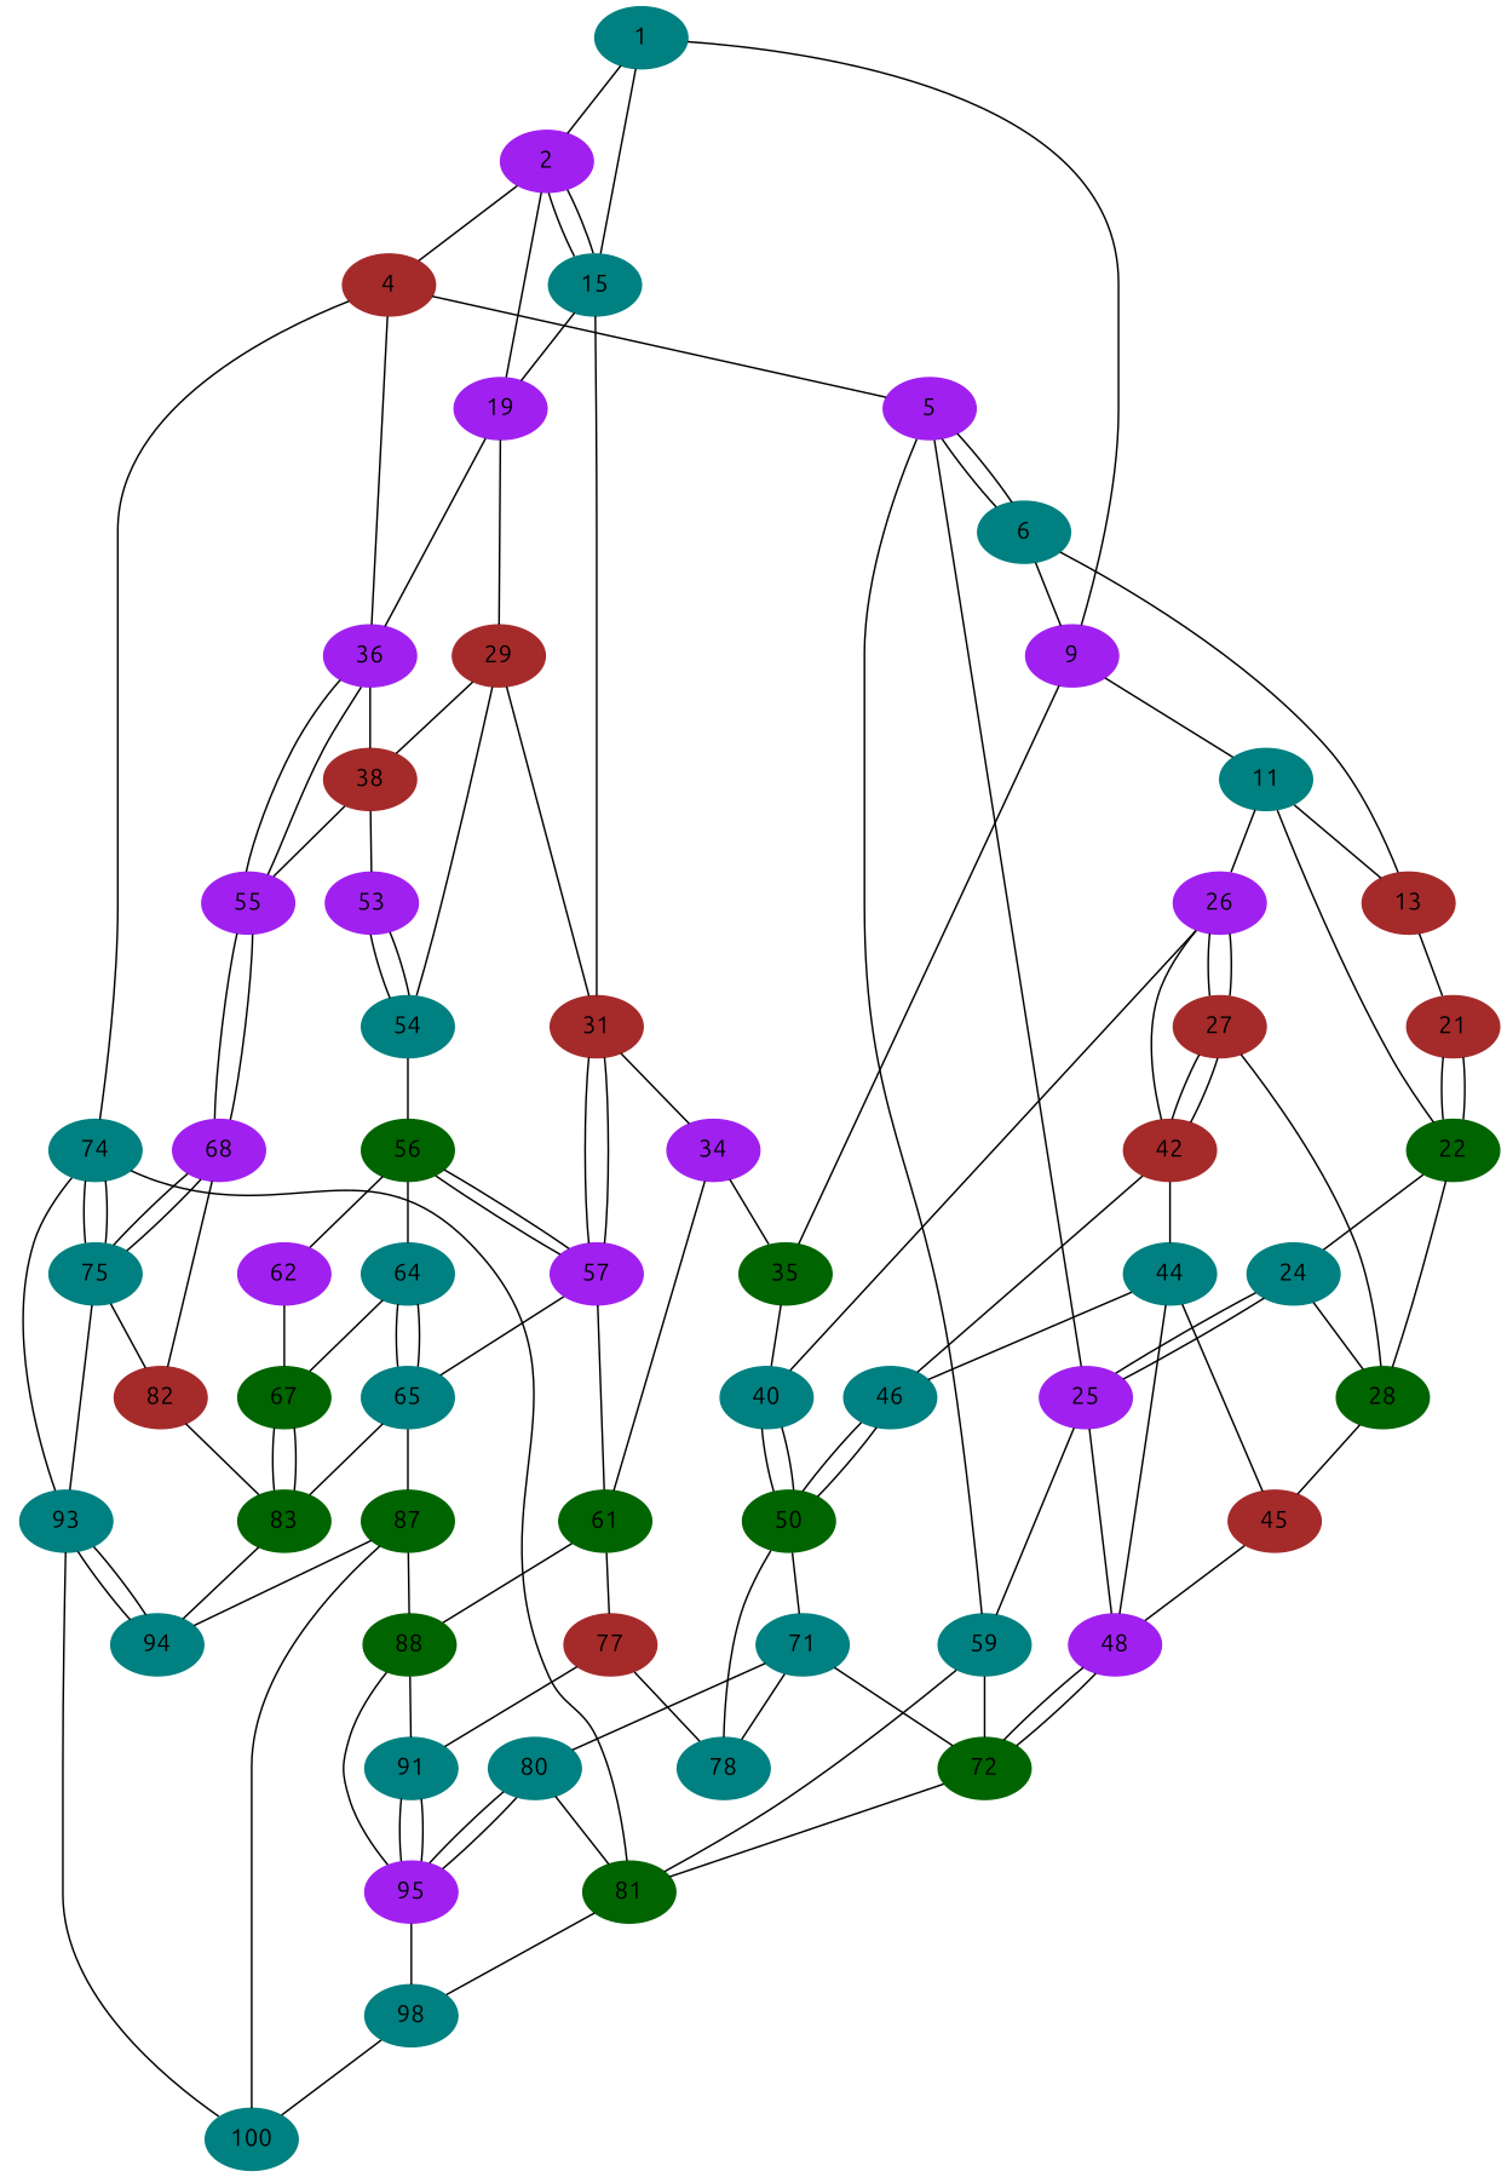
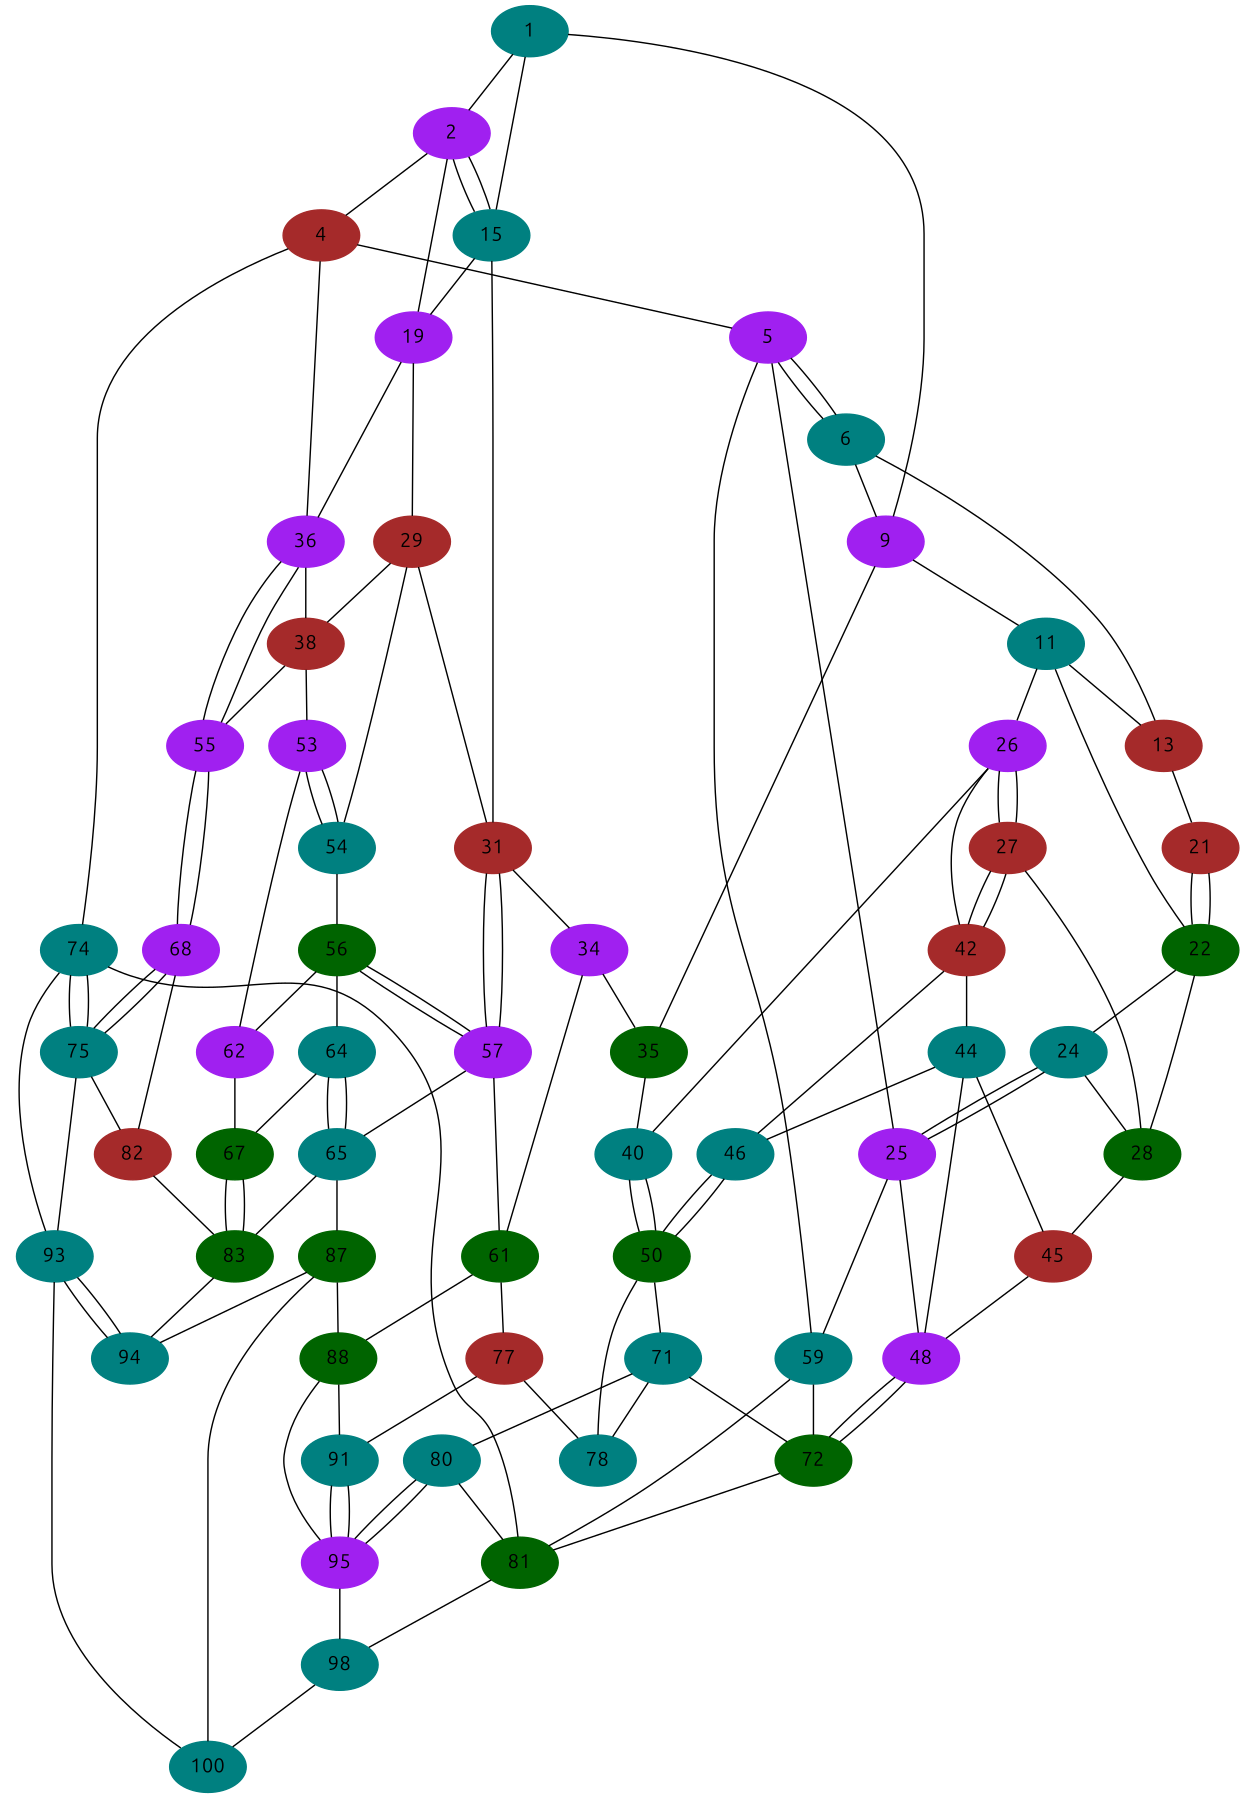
  graph {
    fontname=Ubuntu
    node [color=teal fontname=Ubuntu style=filled]
    edge [fontname=Ubuntu]
    1 [super="+8"]
    2 [color=purple super="+3"]
    9 [color=purple super="+10"]
    15 [super="+16"]
    4 [color=brown]
    19 [color=purple super="+20"]
    11 [super="+12"]
    35 [color=darkgreen super="+39"]
    31 [color=brown super="+32"]
    5 [color=purple super="+18"]
    36 [color=purple super="+37"]
    74
    29 [color=brown super="+30"]
    6 [super="+7"]
    25 [color=purple super="+51"]
    59
    38 [color=brown super="+52"]
    55 [color=purple]
    81 [color=darkgreen super="+99"]
    75 [super="+92"]
    93 [super="+101"]
    13 [color=brown super="+14"]
    48 [color=purple super="+49"]
    72 [color=darkgreen super="+73"]
    21 [color=brown]
    22 [color=darkgreen super="+23"]
    26 [color=purple super="+41"]
    40
    24
    28 [color=darkgreen super="+33"]
    27 [color=brown]
    42 [color=brown super="+43"]
    34 [color=purple super="+58"]
    57 [color=purple super="+60"]
    54
    45 [color=brown]
    50 [color=darkgreen super="+70"]
    44 [super="+47"]
    46
    53 [color=purple]
    56 [color=darkgreen super="+63"]
    61 [color=darkgreen super="+76"]
    65 [super="+86"]
    77 [color=brown super="+90"]
    88 [color=darkgreen super="+89"]
    68 [color=purple super="+69"]
    62 [color=purple super="+66"]
    71 [super="+79"]
    78 [super="+84"]
    80
    67 [color=darkgreen]
    64
    82 [color=brown]
    83 [color=darkgreen super="+85"]
    87 [color=darkgreen super="+96"]
    98
    91
    95 [color=purple super="+97"]
    94
    100
    1 -- 2
    1 -- 9
    1 -- 15
    2 -- 15
    2 -- 15
    2 -- 4
    2 -- 19
    9 -- 11
    9 -- 35
    15 -- 19
    15 -- 31
    4 -- 5
    4 -- 36
    4 -- 74
    19 -- 36
    19 -- 29
    11 -- 13
    11 -- 22
    11 -- 26
    35 -- 40
    31 -- 34
    31 -- 57
    31 -- 57
    5 -- 6
    5 -- 6
    5 -- 25
    5 -- 59
    36 -- 38
    36 -- 55
    36 -- 55
    74 -- 81
    74 -- 75
    74 -- 75
    74 -- 93
    29 -- 31
    29 -- 38
    29 -- 54
    6 -- 9
    6 -- 13
    25 -- 59
    25 -- 48
    59 -- 81
    59 -- 72
    38 -- 55
    38 -- 53
    55 -- 68
    55 -- 68
    81 -- 98
    75 -- 93
    75 -- 82
    93 -- 94
    93 -- 94
    93 -- 100
    13 -- 21
    48 -- 72
    48 -- 72
    72 -- 81
    21 -- 22
    21 -- 22
    22 -- 24
    22 -- 28
    26 -- 40
    26 -- 27
    26 -- 27
    26 -- 42
    40 -- 50
    40 -- 50
    24 -- 25
    24 -- 25
    24 -- 28
    28 -- 45
    27 -- 28
    27 -- 42
    27 -- 42
    42 -- 44
    42 -- 46
    34 -- 35 [weight=2]
    34 -- 61
    57 -- 61
    57 -- 65
    54 -- 56
    45 -- 48
    50 -- 71
    50 -- 78
    44 -- 48
    44 -- 45
    44 -- 46
    46 -- 50
    46 -- 50
    53 -- 54
    53 -- 54
+   53 -- 62
    56 -- 57
    56 -- 57
    56 -- 62
    56 -- 64
    61 -- 77
    61 -- 88
    65 -- 83
    65 -- 87
    77 -- 78 [weight=2]
    77 -- 91
    88 -- 91
    88 -- 95
    68 -- 75
    68 -- 75
    68 -- 82
    62 -- 67
    71 -- 72
    71 -- 78
    71 -- 80
    80 -- 81
    80 -- 95
    80 -- 95
    67 -- 83
    67 -- 83
    64 -- 65
    64 -- 65
    64 -- 67
    82 -- 83
    83 -- 94
    87 -- 88
    87 -- 94
    87 -- 100
    98 -- 100
    91 -- 95
    91 -- 95
    95 -- 98
  }
